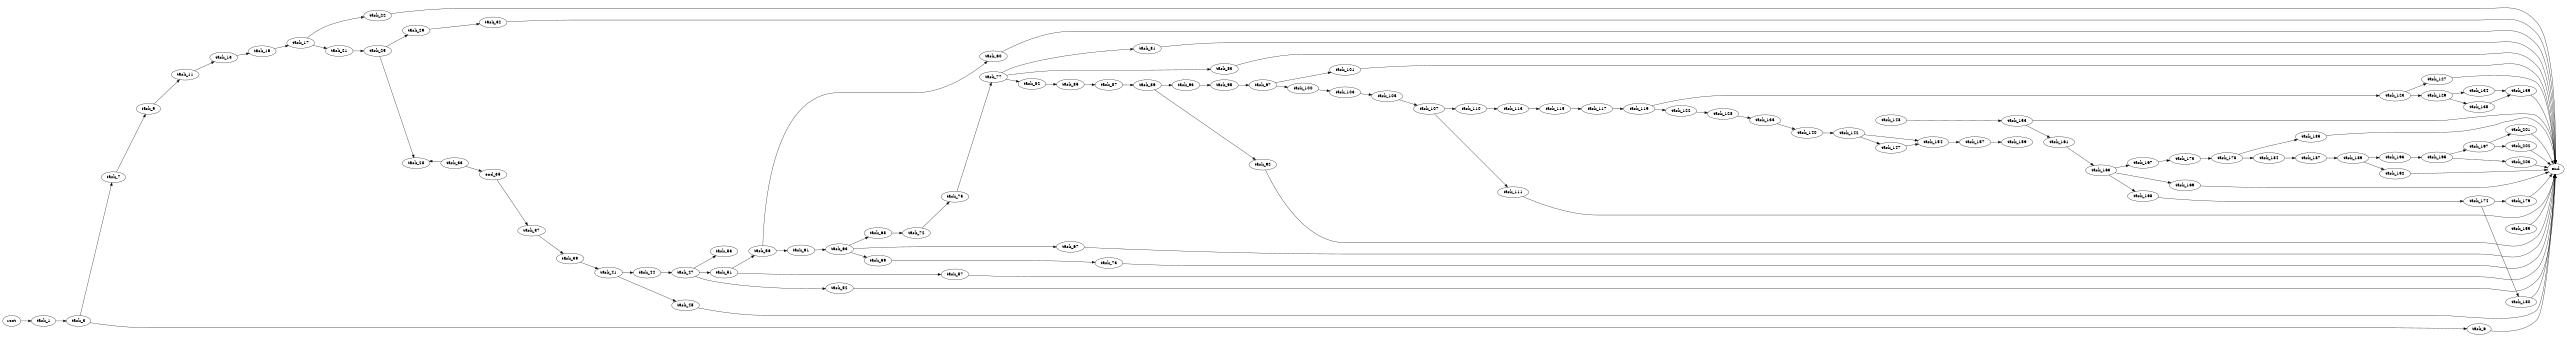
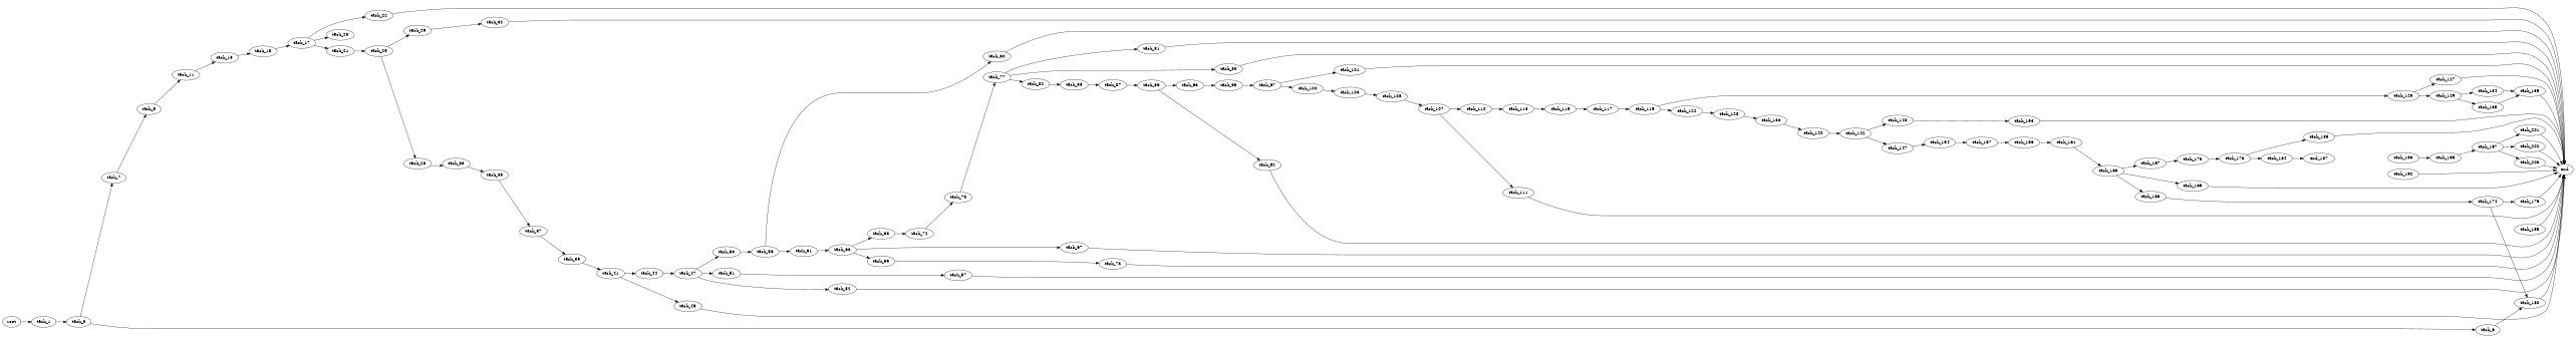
  digraph {
    rankdir=LR
    root
    task_1
    task_3
    task_6
    task_7
    end
    task_9
    task_11
    task_13
    task_15
    task_17
    task_21
    task_22
+   task_23
    task_25
    task_28
    task_29
    task_33
    task_32
-   task_35 [label=end_35]
+   task_35
    task_37
    task_39
    task_41
    task_44
    task_45
    task_47
    task_51
    task_52
    task_53
    task_57
    task_56
    task_60
    task_61
    task_63
    task_67
    task_68
    task_69
    task_72
    task_73
    task_75
    task_77
    task_81
    task_82
    task_83
    task_85
    task_87
    task_89
    task_92
    task_93
    task_95
    task_97
    task_100
    task_101
    task_103
    task_105
    task_107
    task_110
    task_111
    task_113
    task_115
    task_117
    task_119
    task_122
    task_123
    task_128
    task_127
    task_129
    task_133
    task_134
    task_135
    task_140
    task_139
    task_142
    task_147
    task_148
    task_154
    task_153
    task_155
    task_157
    task_159
    task_161
    task_163
    task_167
    task_168
    task_169
    task_173
    task_174
    task_178
    task_179
    task_180
    task_184
    task_185
-   task_187
-   task_189
+   task_187 [label=end_187]
    task_192
    task_193
    task_195
    task_197
    task_201
    task_202
    task_203
    root -> task_1
    task_1 -> task_3
    task_3 -> task_6
    task_3 -> task_7
-   task_6 -> end
+   task_6 -> task_180
    task_7 -> task_9
    task_9 -> task_11
    task_11 -> task_13
    task_13 -> task_15
    task_15 -> task_17
    task_17 -> task_21
    task_17 -> task_22
+   task_17 -> task_23
    task_21 -> task_25
    task_22 -> end
    task_25 -> task_28
    task_25 -> task_29
-   task_33 -> task_28
+   task_28 -> task_33
    task_29 -> task_32
    task_33 -> task_35
    task_32 -> end
    task_35 -> task_37
    task_37 -> task_39
    task_39 -> task_41
    task_41 -> task_44
    task_41 -> task_45
    task_44 -> task_47
    task_45 -> end
    task_47 -> task_51
    task_47 -> task_52
    task_47 -> task_53
    task_51 -> task_57
    task_52 -> end
-   task_51 -> task_56
+   task_53 -> task_56
    task_57 -> end
    task_56 -> task_60
    task_56 -> task_61
    task_60 -> end
    task_61 -> task_63
    task_63 -> task_67
    task_63 -> task_68
    task_63 -> task_69
    task_67 -> end
    task_68 -> task_72
    task_69 -> task_73
    task_72 -> task_75
    task_73 -> end
    task_75 -> task_77
    task_77 -> task_81
    task_77 -> task_82
    task_77 -> task_83
    task_81 -> end
    task_82 -> task_85
    task_83 -> end
    task_85 -> task_87
    task_87 -> task_89
    task_89 -> task_92
    task_89 -> task_93
    task_92 -> end
    task_93 -> task_95
    task_95 -> task_97
    task_97 -> task_100
    task_97 -> task_101
    task_100 -> task_103
    task_101 -> end
    task_103 -> task_105
    task_105 -> task_107
    task_107 -> task_110
    task_107 -> task_111
    task_110 -> task_113
    task_111 -> end
    task_113 -> task_115
    task_115 -> task_117
    task_117 -> task_119
    task_119 -> task_122
    task_119 -> task_123
    task_122 -> task_128
    task_123 -> task_127
    task_123 -> task_129
    task_128 -> task_133
    task_127 -> end
    task_129 -> task_134
    task_129 -> task_135
    task_133 -> task_140
    task_134 -> task_139
    task_135 -> task_139
    task_140 -> task_142
    task_139 -> end
    task_142 -> task_147
-   task_142 -> task_154
+   task_142 -> task_148
    task_147 -> task_154
    task_148 -> task_153
    task_154 -> task_157
    task_153 -> end
    task_155 -> end
    task_157 -> task_159
-   task_153 -> task_161
+   task_159 -> task_161
    task_161 -> task_163
    task_163 -> task_167
    task_163 -> task_168
    task_163 -> task_169
    task_167 -> task_173
    task_168 -> task_174
    task_169 -> end
    task_173 -> task_178
    task_174 -> task_179
    task_174 -> task_180
    task_178 -> task_184
    task_178 -> task_185
    task_179 -> end
    task_180 -> end
    task_184 -> task_187
    task_185 -> end
-   task_187 -> task_189
-   task_189 -> task_192
-   task_189 -> task_193
    task_192 -> end
    task_193 -> task_195
    task_195 -> task_197
    task_197 -> task_201
    task_197 -> task_202
-   task_195 -> task_203
+   task_197 -> task_203
    task_201 -> end
    task_202 -> end
    task_203 -> end
  }
